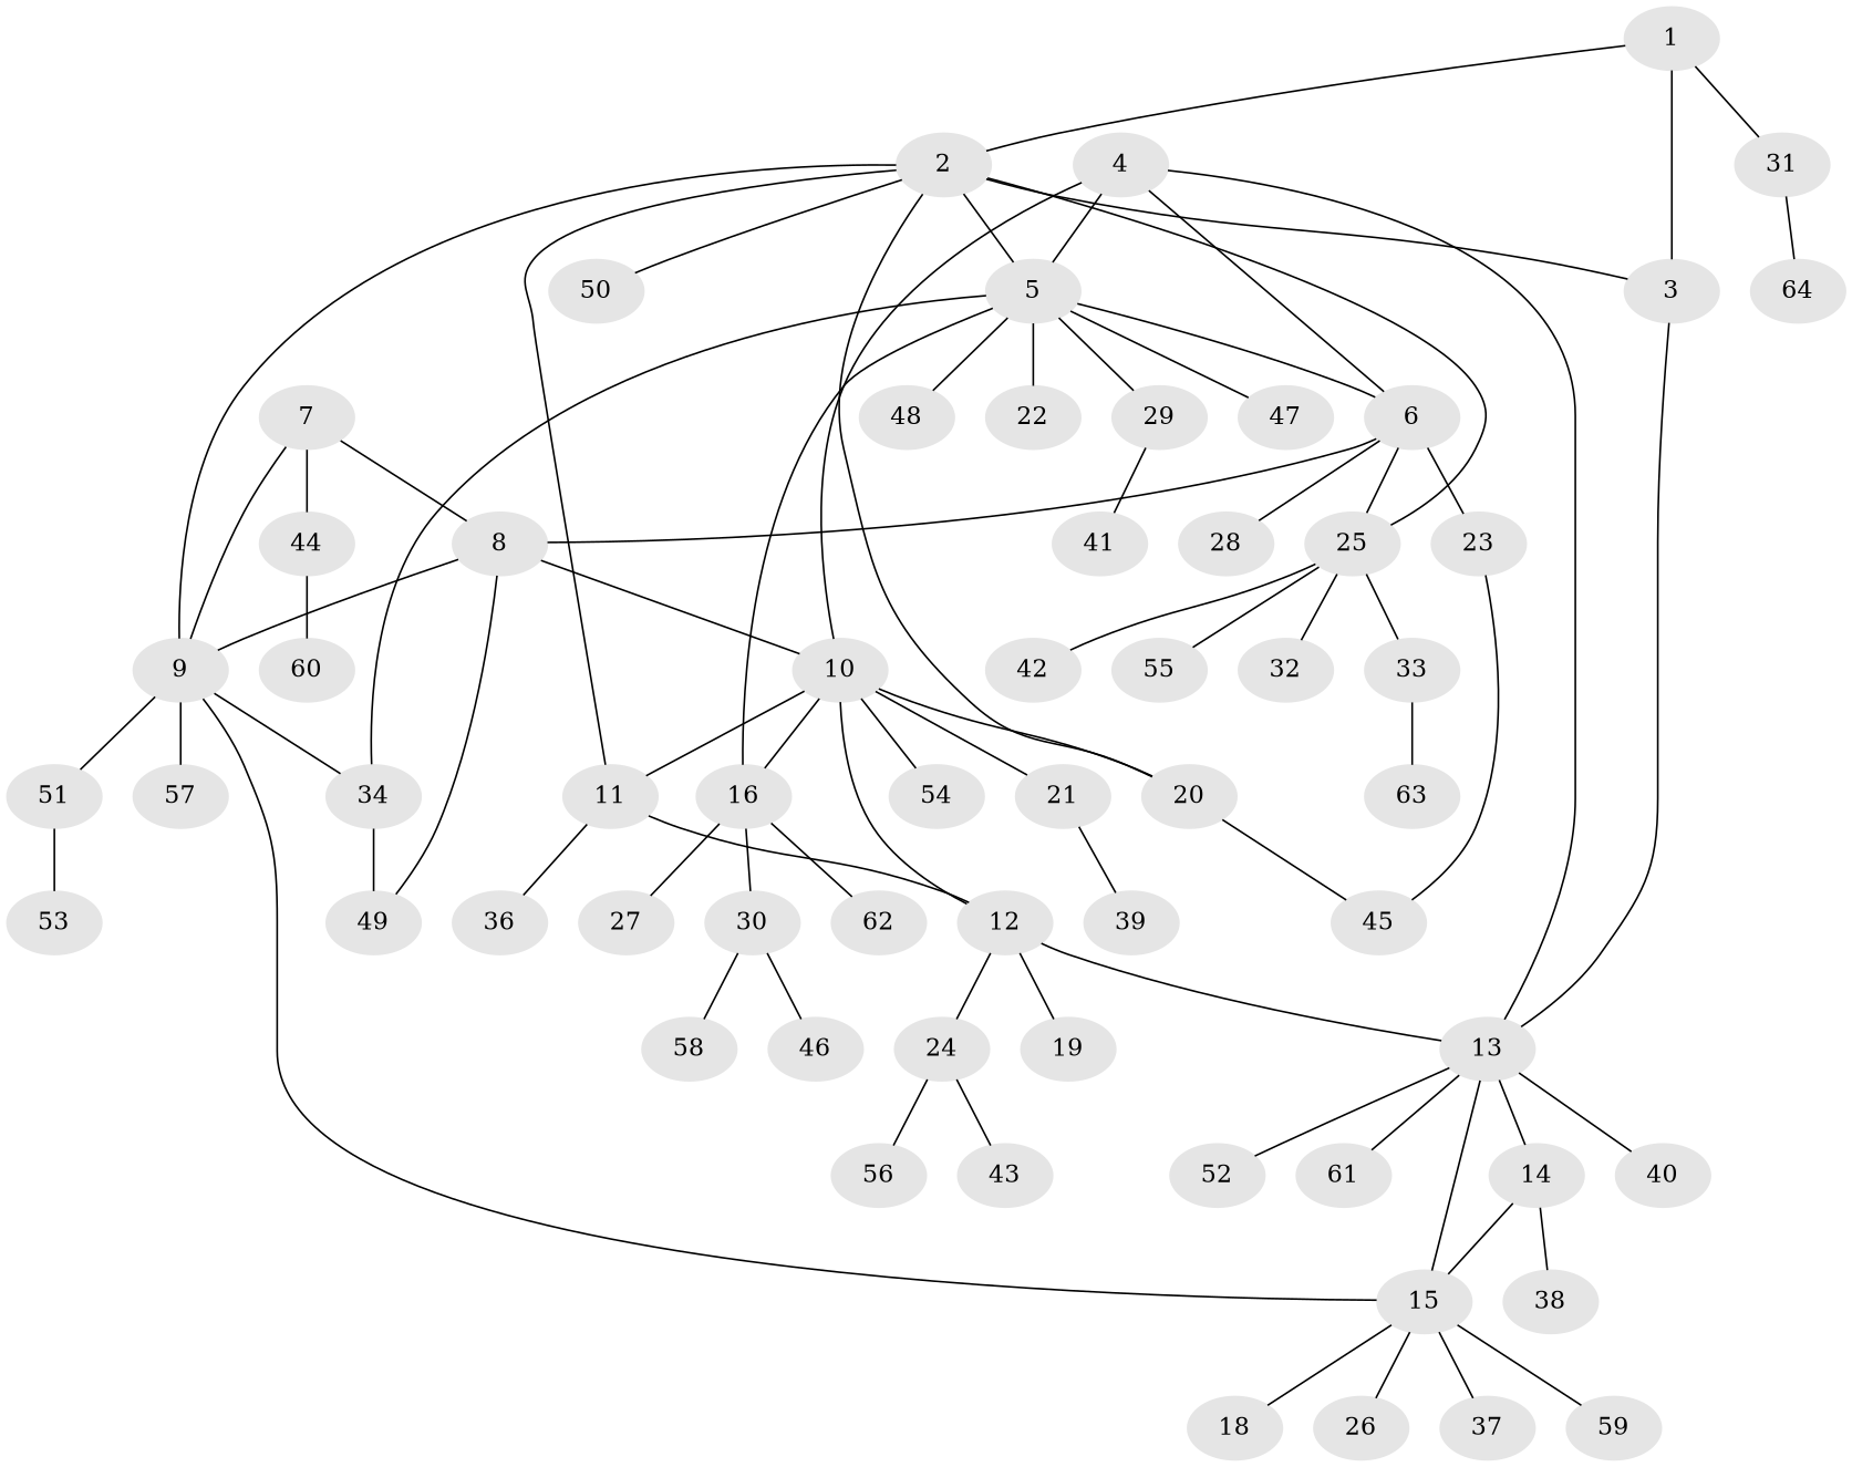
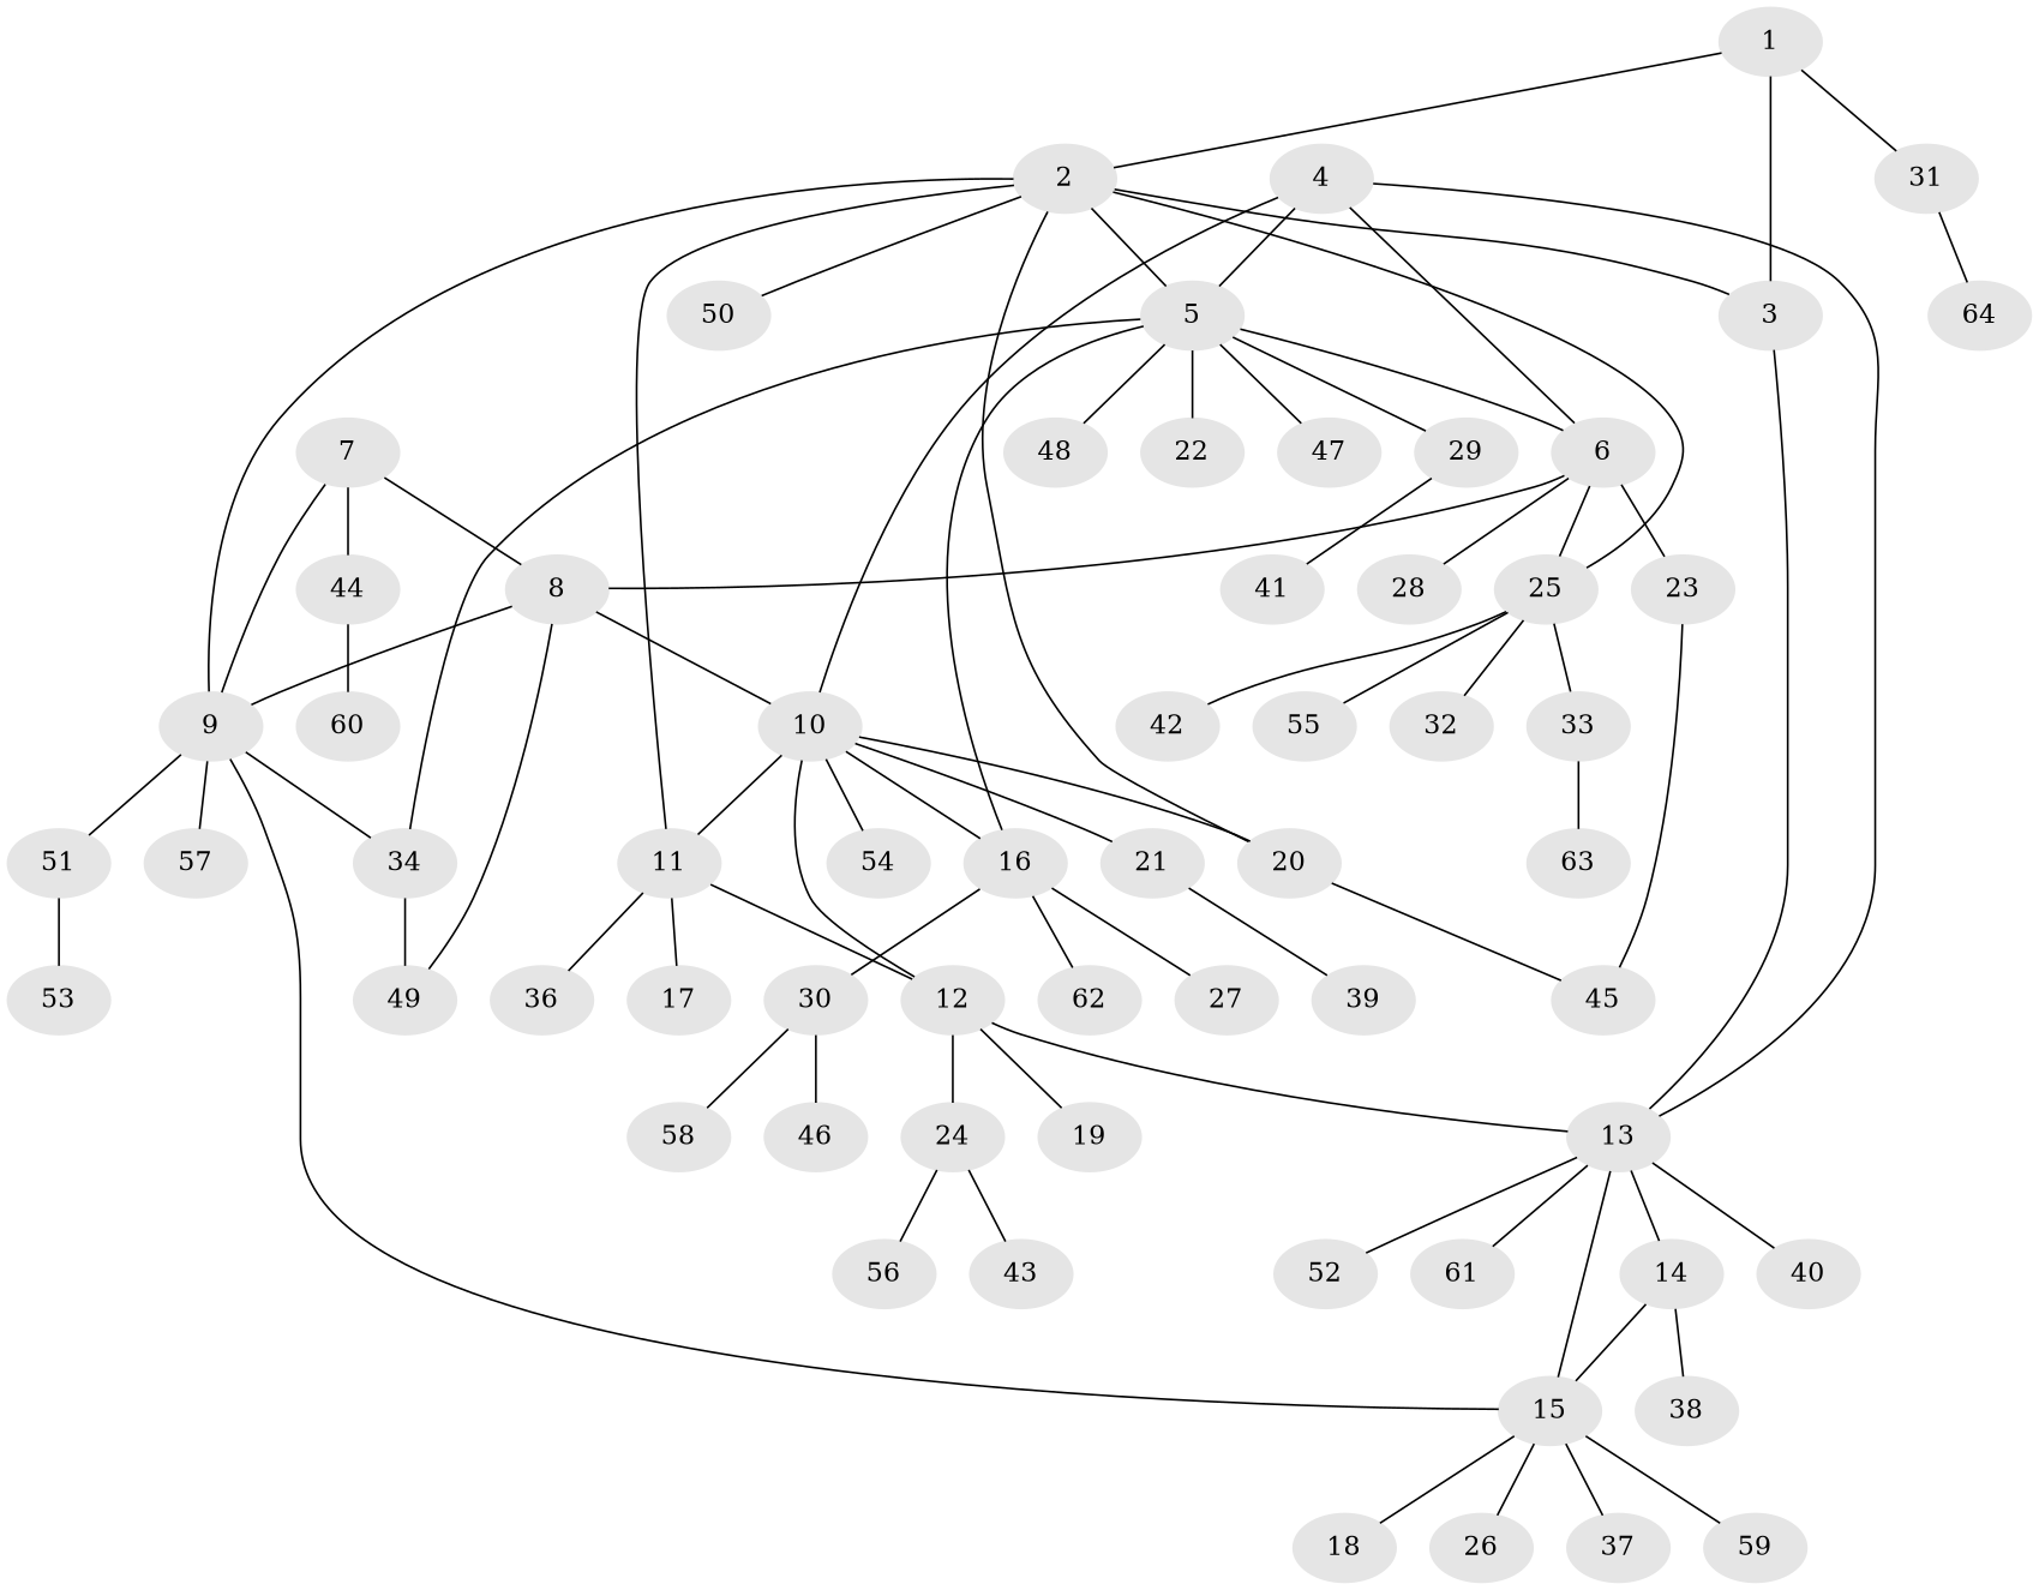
  graph {
    node [color=gray90 style=filled]
    1
    2
    3
    31
    5
    9
    11
    20
    25
    50
    13
    64
    6
    16
    22
    29
    34
    47
    48
    15
    51
    57
    12
+   17
    36
    45
    32
    33
    42
    55
    14
    40
    52
    61
    4
    10
    8
    23
    28
    21
    54
    27
    30
    62
    41
    49
    7
    44
    60
    18
    26
    37
    59
    53
    19
    24
    39
    43
    56
    38
    46
    58
    63
    1 -- 2
    1 -- 3
    1 -- 31
    2 -- 3
    2 -- 5
    2 -- 9
    2 -- 11
    2 -- 20
    2 -- 25
    2 -- 50
    3 -- 13
    31 -- 64
    5 -- 6
    5 -- 16
    5 -- 22
    5 -- 29
    5 -- 34
    5 -- 47
    5 -- 48
    9 -- 34
    9 -- 15
    9 -- 51
    9 -- 57
    11 -- 12
+   11 -- 17
    11 -- 36
    20 -- 45
    25 -- 32
    25 -- 33
    25 -- 42
    25 -- 55
    13 -- 15
    13 -- 14
    13 -- 40
    13 -- 52
    13 -- 61
    6 -- 25
    6 -- 8
    6 -- 23
    6 -- 28
    16 -- 27
    16 -- 30
    16 -- 62
    29 -- 41
    34 -- 49
    15 -- 18
    15 -- 26
    15 -- 37
    15 -- 59
    51 -- 53
    12 -- 13
    12 -- 19
    12 -- 24
    33 -- 63
    14 -- 15
    14 -- 38
    4 -- 5
    4 -- 13
    4 -- 6
    4 -- 10
    10 -- 11
    10 -- 20
    10 -- 16
    10 -- 12
    10 -- 21
    10 -- 54
    8 -- 9
    8 -- 10
    8 -- 49
    23 -- 45
    21 -- 39
    30 -- 46
    30 -- 58
    7 -- 9
    7 -- 8
    7 -- 44
    44 -- 60
    24 -- 43
    24 -- 56
  }
